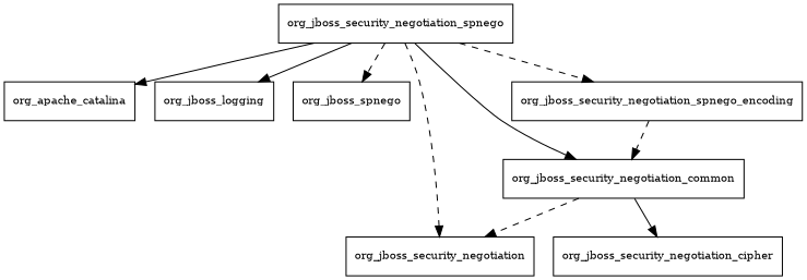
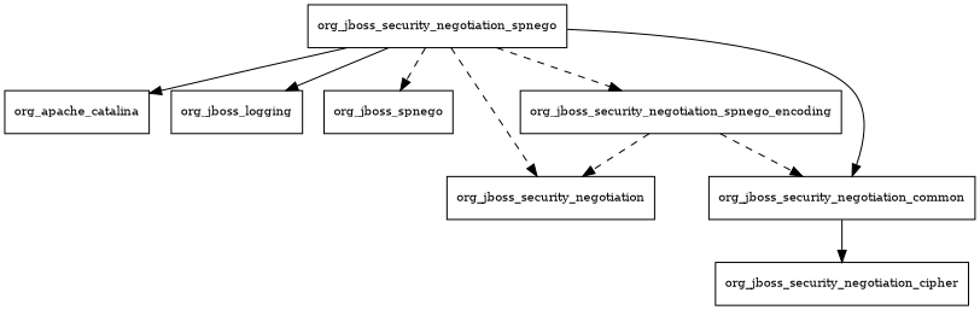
  digraph {
    node [fontsize=10.0 shape=box]
    edge [style=dashed]
    org_jboss_security_negotiation_spnego
    org_apache_catalina
    org_jboss_logging
    n4 [label=org_jboss_spnego]
    org_jboss_security_negotiation
    org_jboss_security_negotiation_common
    org_jboss_security_negotiation_spnego_encoding
    org_jboss_security_negotiation_cipher
    org_jboss_security_negotiation_spnego -> org_apache_catalina [style=solid]
    org_jboss_security_negotiation_spnego -> org_jboss_logging [style=solid]
    org_jboss_security_negotiation_spnego -> n4
    org_jboss_security_negotiation_spnego -> org_jboss_security_negotiation
    org_jboss_security_negotiation_spnego -> org_jboss_security_negotiation_common [style=solid]
    org_jboss_security_negotiation_spnego -> org_jboss_security_negotiation_spnego_encoding
    org_jboss_security_negotiation_common -> org_jboss_security_negotiation_cipher [style=solid]
-   org_jboss_security_negotiation_common -> org_jboss_security_negotiation
+   org_jboss_security_negotiation_spnego_encoding -> org_jboss_security_negotiation
    org_jboss_security_negotiation_spnego_encoding -> org_jboss_security_negotiation_common
  }
